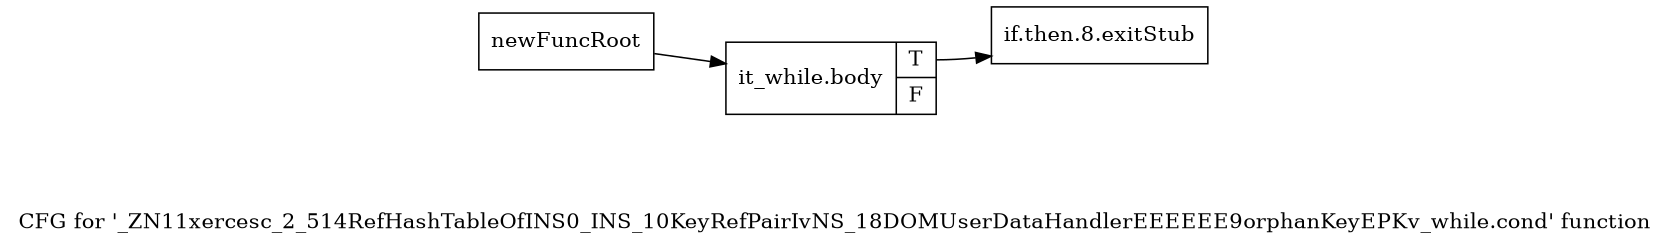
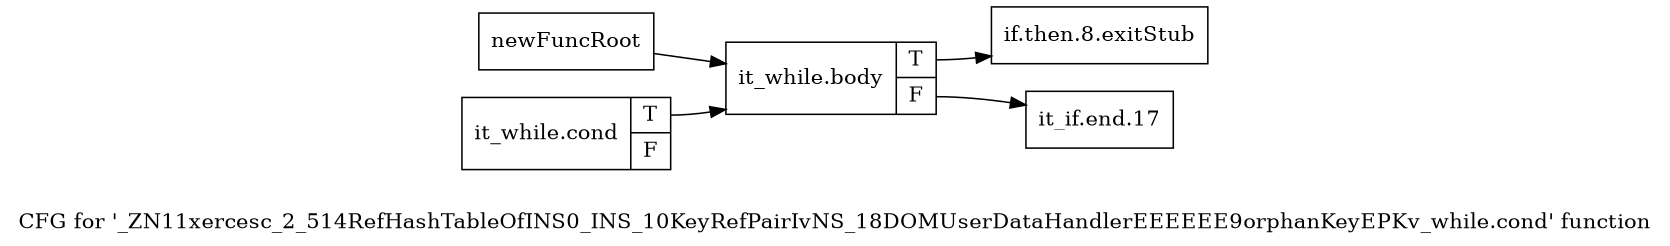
  digraph {
    label="CFG for '_ZN11xercesc_2_514RefHashTableOfINS0_INS_10KeyRefPairIvNS_18DOMUserDataHandlerEEEEEE9orphanKeyEPKv_while.cond' function"
    rankdir=LR
    node [shape=record]
    edge [tailport=s0]
    n1 [label="{newFuncRoot}"]
    n2 [label="{it_while.body|{<s0>T|<s1>F}}"]
+   n3 [label="{it_while.cond|{<s0>T|<s1>F}}"]
    n4 [label="{if.then.8.exitStub}"]
+   n5 [label="{it_if.end.17}"]
    n1 -> n2 [tailport=""]
    n2 -> n4
+   n2 -> n5 [tailport=s1]
+   n3 -> n2
  }
